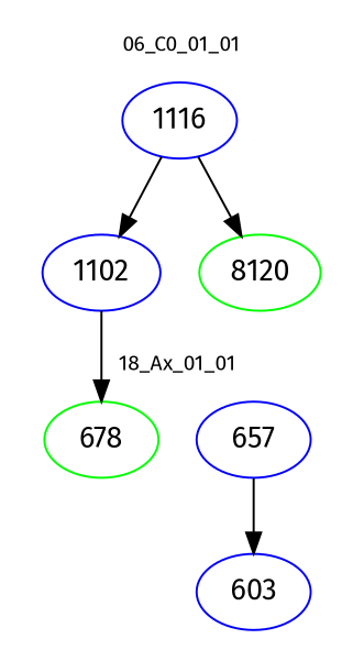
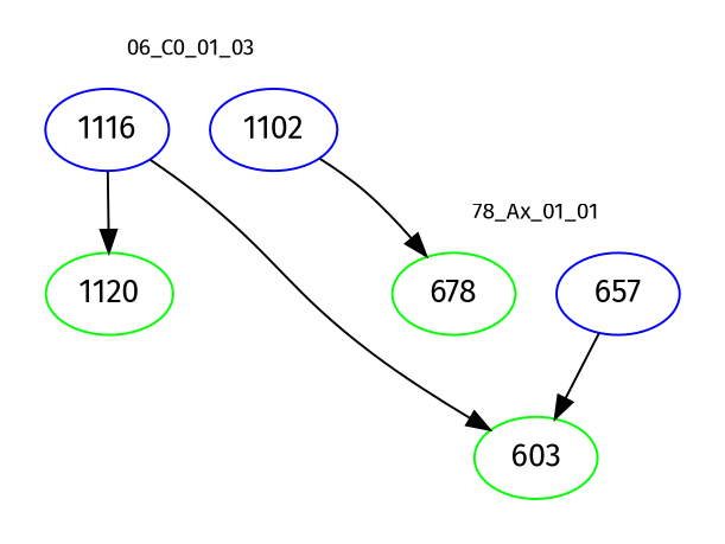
  digraph {
    fontname="Fira Sans"
    node [color=blue fontname="Fira Sans"]
    edge [color=black fontname="Fira Sans"]
    n1 [label=657]
-   n2 [label=603]
+   n2 [color=green label=603]
    n3 [color=green label=678]
    n4 [label=1116]
    n5 [label=1102]
-   n6 [color=green label=8120]
+   n6 [color=green label=1120]
    subgraph cluster_1 {
      color=white
      fontsize=10
-     label="18_Ax_01_01"
+     label="78_Ax_01_01"
      n1
      n2
      n3
    }
    subgraph cluster_2 {
      color=white
      fontsize=10
-     label="06_C0_01_01"
+     label="06_C0_01_03"
      n4
      n5
      n6
    }
    n1 -> n2
-   n4 -> n5
+   n4 -> n2
    n4 -> n6
    n5 -> n3
  }
